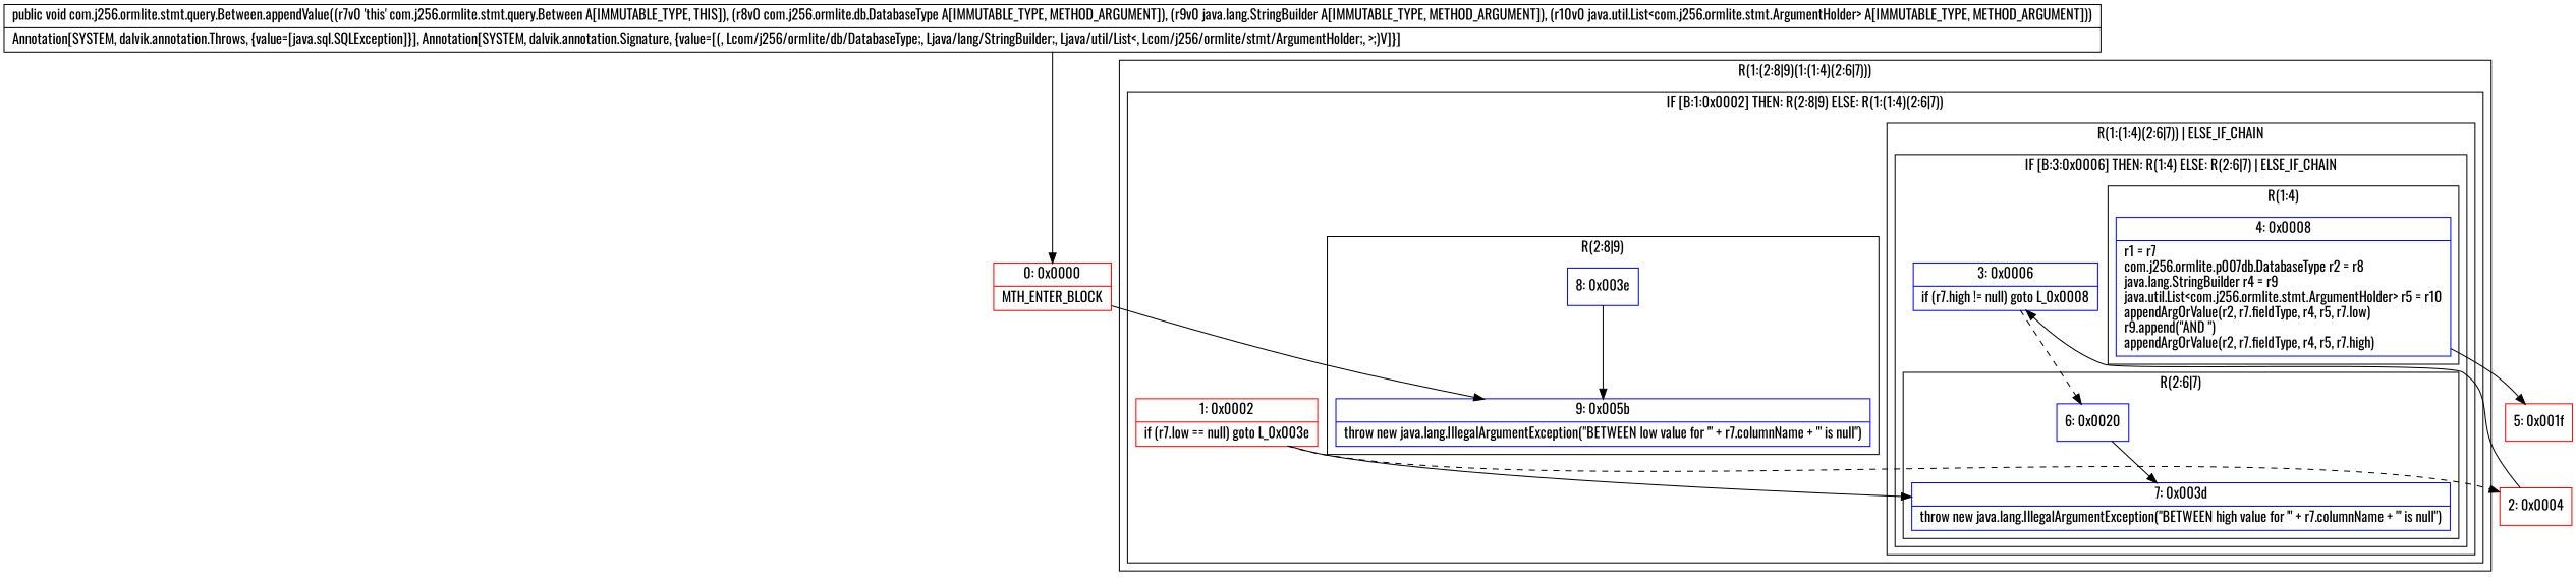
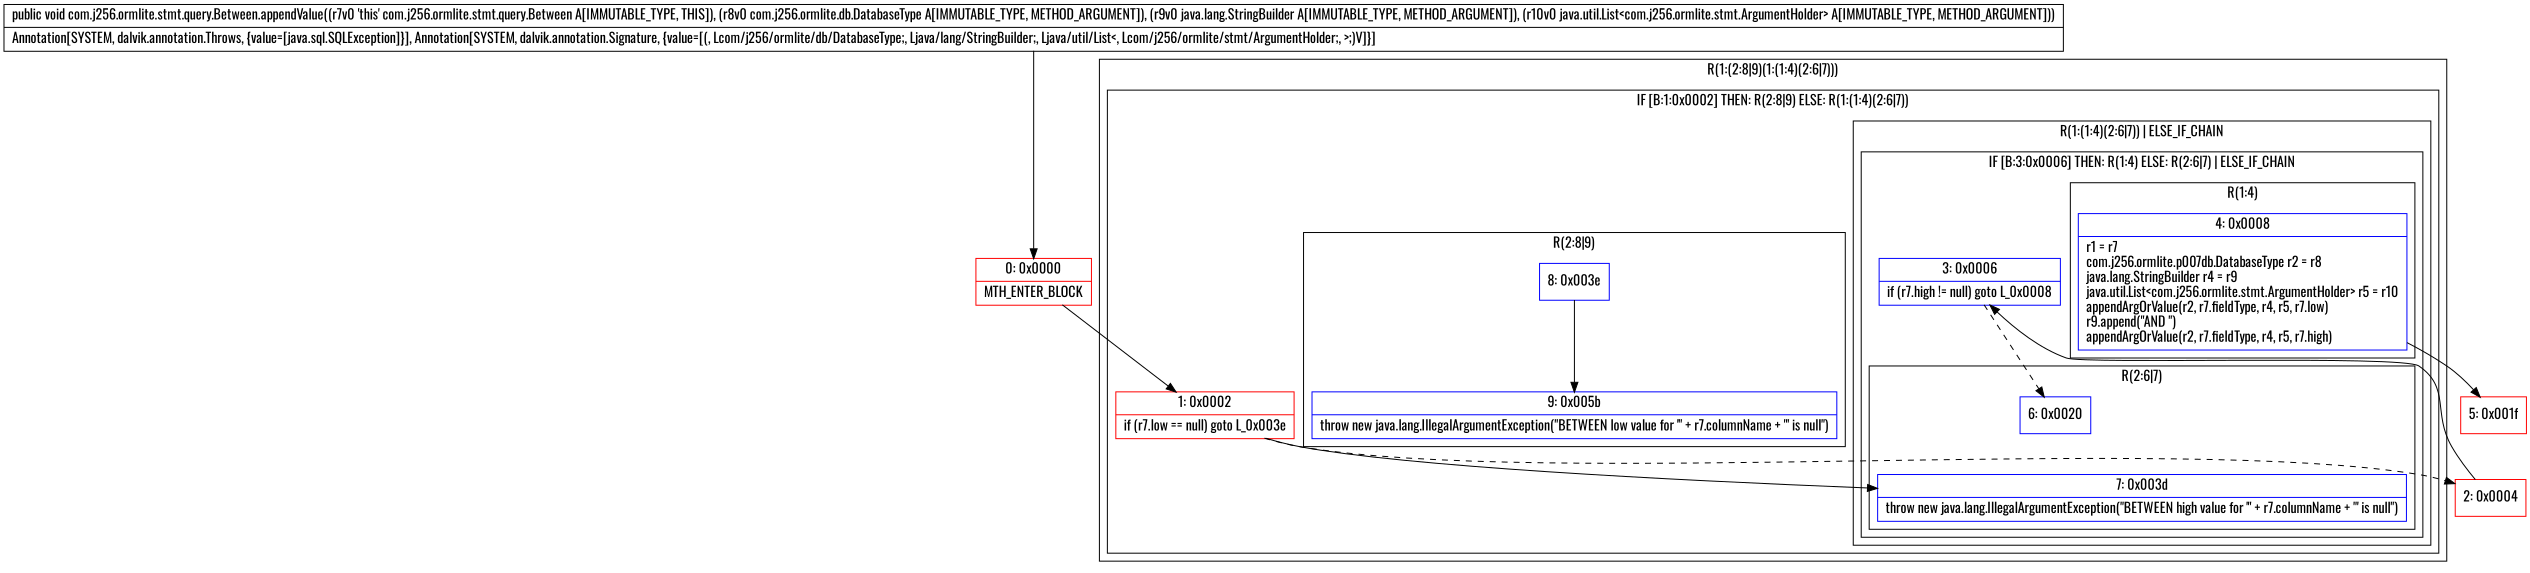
  digraph {
    fontname=Oswald
    node [color=blue fontname=Oswald shape=record]
    edge [fontname=Oswald]
    n1 [label="{8\:\ 0x003e}"]
    n2 [label="{9\:\ 0x005b|throw new java.lang.IllegalArgumentException(\"BETWEEN low value for '\" + r7.columnName + \"' is null\")\l}"]
    n3 [label="{4\:\ 0x0008|r1 = r7\lcom.j256.ormlite.p007db.DatabaseType r2 = r8\ljava.lang.StringBuilder r4 = r9\ljava.util.List\<com.j256.ormlite.stmt.ArgumentHolder\> r5 = r10\lappendArgOrValue(r2, r7.fieldType, r4, r5, r7.low)\lr9.append(\"AND \")\lappendArgOrValue(r2, r7.fieldType, r4, r5, r7.high)\l}"]
    n4 [label="{6\:\ 0x0020}"]
    n5 [label="{7\:\ 0x003d|throw new java.lang.IllegalArgumentException(\"BETWEEN high value for '\" + r7.columnName + \"' is null\")\l}"]
    n6 [label="{3\:\ 0x0006|if (r7.high != null) goto L_0x0008\l}"]
    n7 [color=red label="{1\:\ 0x0002|if (r7.low == null) goto L_0x003e\l}"]
    n8 [color=red label="{5\:\ 0x001f}"]
    n9 [color=red label="{2\:\ 0x0004}"]
    n10 [color=red label="{0\:\ 0x0000|MTH_ENTER_BLOCK\l}"]
    n11 [label="{public void com.j256.ormlite.stmt.query.Between.appendValue((r7v0 'this' com.j256.ormlite.stmt.query.Between A[IMMUTABLE_TYPE, THIS]), (r8v0 com.j256.ormlite.db.DatabaseType A[IMMUTABLE_TYPE, METHOD_ARGUMENT]), (r9v0 java.lang.StringBuilder A[IMMUTABLE_TYPE, METHOD_ARGUMENT]), (r10v0 java.util.List\<com.j256.ormlite.stmt.ArgumentHolder\> A[IMMUTABLE_TYPE, METHOD_ARGUMENT]))  | Annotation[SYSTEM, dalvik.annotation.Throws, \{value=[java.sql.SQLException]\}], Annotation[SYSTEM, dalvik.annotation.Signature, \{value=[(, Lcom\/j256\/ormlite\/db\/DatabaseType;, Ljava\/lang\/StringBuilder;, Ljava\/util\/List\<, Lcom\/j256\/ormlite\/stmt\/ArgumentHolder;, \>;)V]\}]\l}" color=""]
    subgraph cluster_1 {
      label="R(1:(2:8|9)(1:(1:4)(2:6|7)))"
      subgraph cluster_2 {
        label="IF [B:1:0x0002] THEN: R(2:8|9) ELSE: R(1:(1:4)(2:6|7))"
        n7
        subgraph cluster_3 {
          label="R(2:8|9)"
          n1
          n2
        }
        subgraph cluster_4 {
          label="R(1:(1:4)(2:6|7)) | ELSE_IF_CHAIN\l"
          subgraph cluster_5 {
            label="IF [B:3:0x0006] THEN: R(1:4) ELSE: R(2:6|7) | ELSE_IF_CHAIN\l"
            n6
            subgraph cluster_6 {
              label="R(1:4)"
              n3
            }
            subgraph cluster_7 {
              label="R(2:6|7)"
              n4
              n5
            }
          }
        }
      }
    }
    n1 -> n2
    n3 -> n8
-   n4 -> n5
    n6 -> n4 [style=dashed]
    n7 -> n5
    n7 -> n9 [style=dashed]
    n9 -> n6
-   n10 -> n2
+   n10 -> n7
    n11 -> n10
  }
